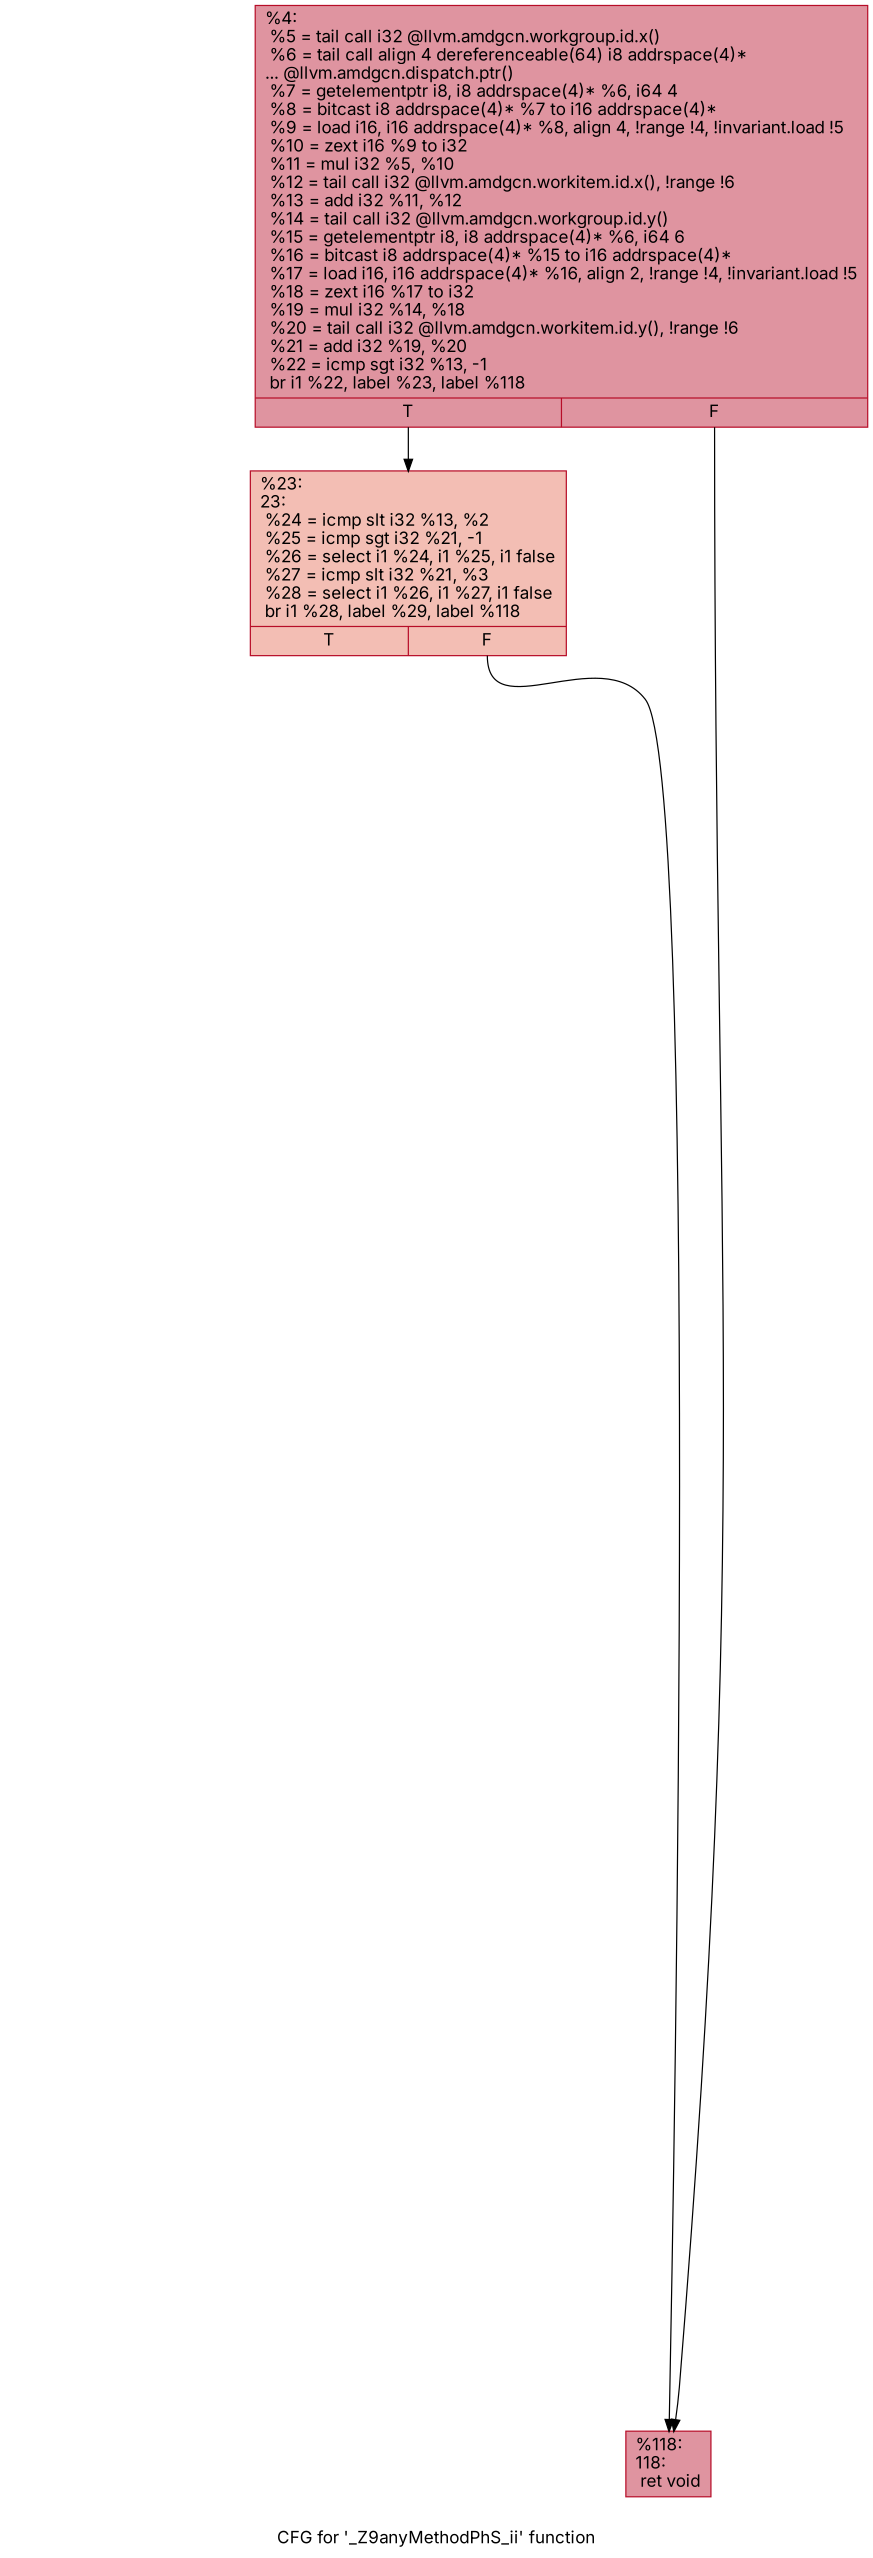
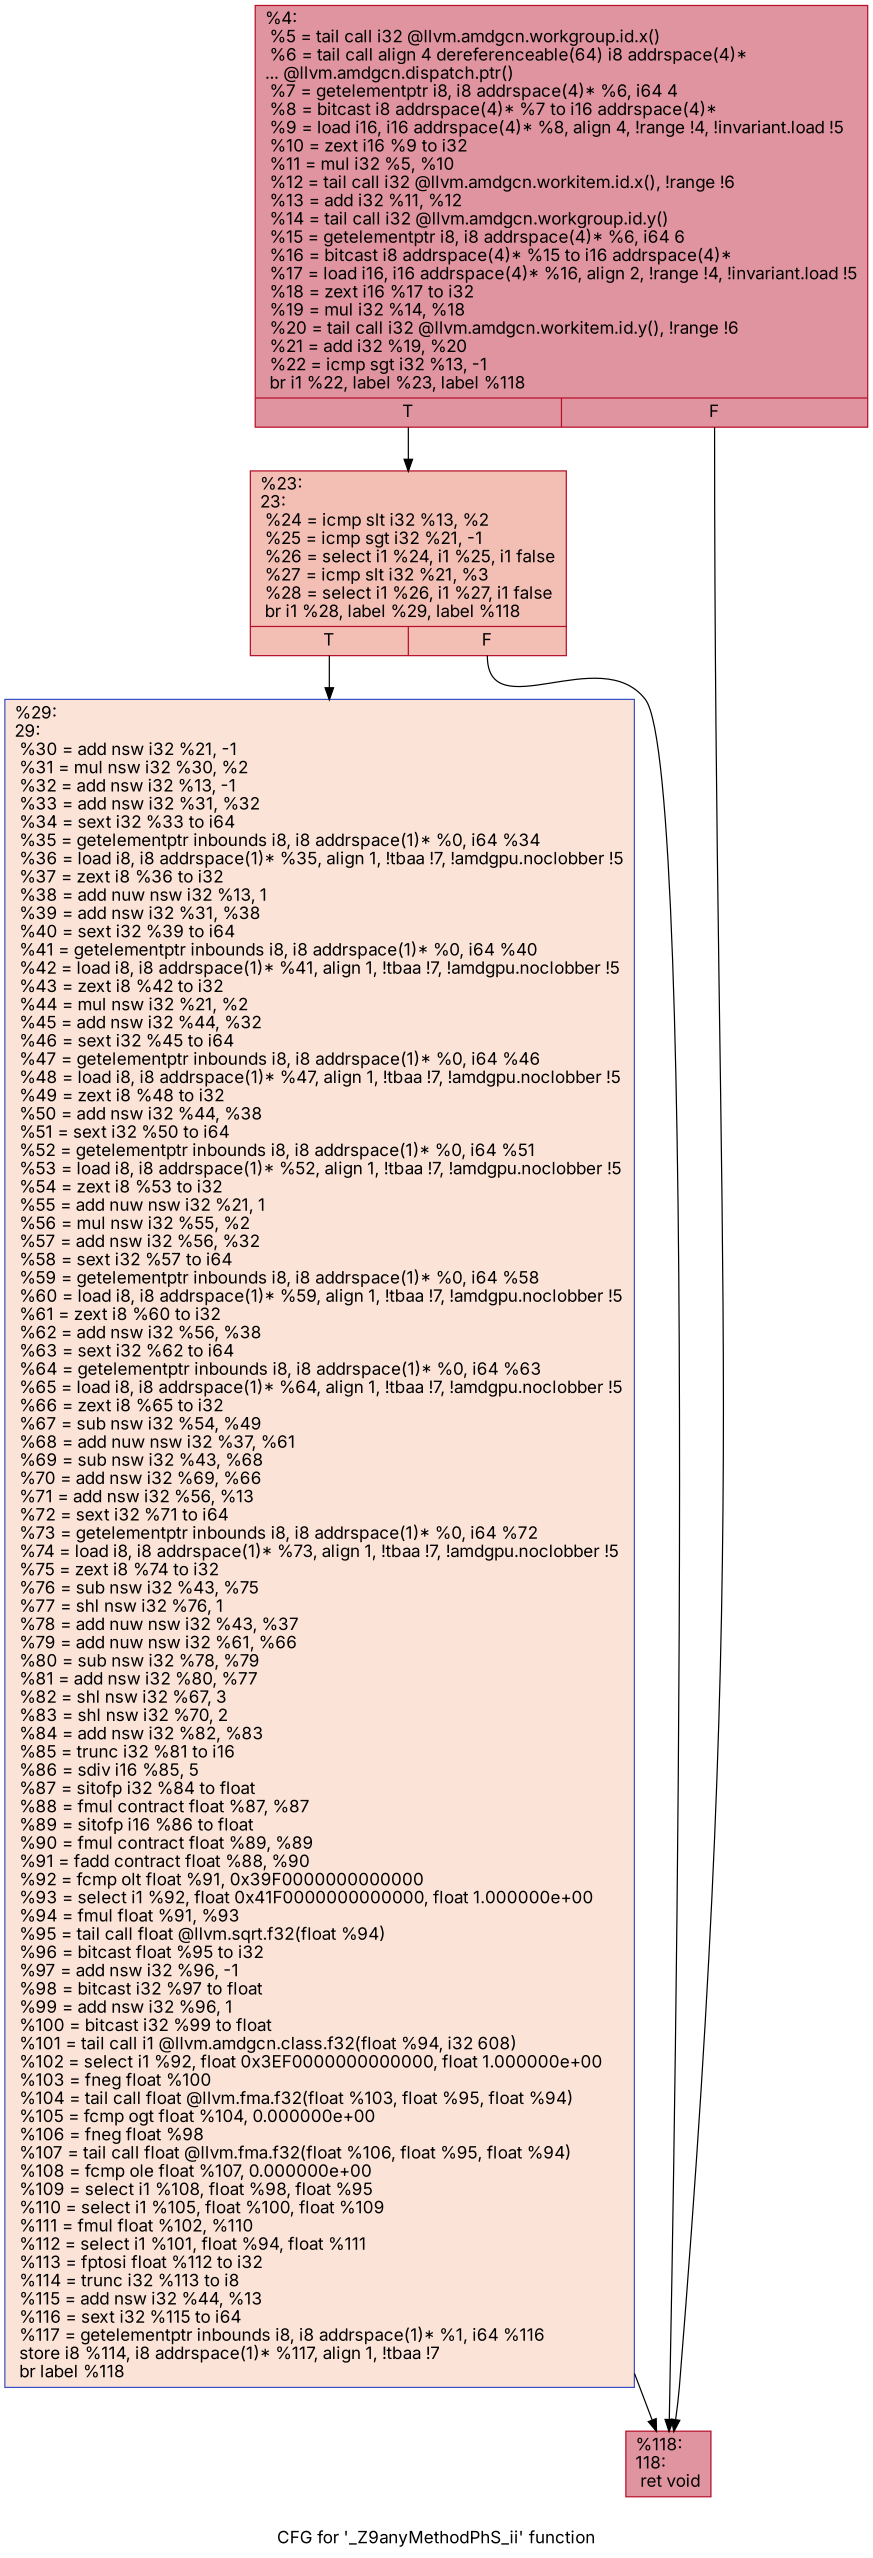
  digraph {
    label="CFG for '_Z9anyMethodPhS_ii' function"
    fontname=Inter
    node [color="#b70d28ff" fillcolor="#b70d2870" shape=record style=filled fontname=Inter]
    edge [tailport=s0 fontname=Inter]
    n1 [label="{%4:\l  %5 = tail call i32 @llvm.amdgcn.workgroup.id.x()\l  %6 = tail call align 4 dereferenceable(64) i8 addrspace(4)*\l... @llvm.amdgcn.dispatch.ptr()\l  %7 = getelementptr i8, i8 addrspace(4)* %6, i64 4\l  %8 = bitcast i8 addrspace(4)* %7 to i16 addrspace(4)*\l  %9 = load i16, i16 addrspace(4)* %8, align 4, !range !4, !invariant.load !5\l  %10 = zext i16 %9 to i32\l  %11 = mul i32 %5, %10\l  %12 = tail call i32 @llvm.amdgcn.workitem.id.x(), !range !6\l  %13 = add i32 %11, %12\l  %14 = tail call i32 @llvm.amdgcn.workgroup.id.y()\l  %15 = getelementptr i8, i8 addrspace(4)* %6, i64 6\l  %16 = bitcast i8 addrspace(4)* %15 to i16 addrspace(4)*\l  %17 = load i16, i16 addrspace(4)* %16, align 2, !range !4, !invariant.load !5\l  %18 = zext i16 %17 to i32\l  %19 = mul i32 %14, %18\l  %20 = tail call i32 @llvm.amdgcn.workitem.id.y(), !range !6\l  %21 = add i32 %19, %20\l  %22 = icmp sgt i32 %13, -1\l  br i1 %22, label %23, label %118\l|{<s0>T|<s1>F}}"]
    n2 [fillcolor="#e36c5570" label="{%23:\l23:                                               \l  %24 = icmp slt i32 %13, %2\l  %25 = icmp sgt i32 %21, -1\l  %26 = select i1 %24, i1 %25, i1 false\l  %27 = icmp slt i32 %21, %3\l  %28 = select i1 %26, i1 %27, i1 false\l  br i1 %28, label %29, label %118\l|{<s0>T|<s1>F}}"]
    n3 [label="{%118:\l118:                                              \l  ret void\l}"]
+   n4 [color="#3d50c3ff" fillcolor="#f6bfa670" label="{%29:\l29:                                               \l  %30 = add nsw i32 %21, -1\l  %31 = mul nsw i32 %30, %2\l  %32 = add nsw i32 %13, -1\l  %33 = add nsw i32 %31, %32\l  %34 = sext i32 %33 to i64\l  %35 = getelementptr inbounds i8, i8 addrspace(1)* %0, i64 %34\l  %36 = load i8, i8 addrspace(1)* %35, align 1, !tbaa !7, !amdgpu.noclobber !5\l  %37 = zext i8 %36 to i32\l  %38 = add nuw nsw i32 %13, 1\l  %39 = add nsw i32 %31, %38\l  %40 = sext i32 %39 to i64\l  %41 = getelementptr inbounds i8, i8 addrspace(1)* %0, i64 %40\l  %42 = load i8, i8 addrspace(1)* %41, align 1, !tbaa !7, !amdgpu.noclobber !5\l  %43 = zext i8 %42 to i32\l  %44 = mul nsw i32 %21, %2\l  %45 = add nsw i32 %44, %32\l  %46 = sext i32 %45 to i64\l  %47 = getelementptr inbounds i8, i8 addrspace(1)* %0, i64 %46\l  %48 = load i8, i8 addrspace(1)* %47, align 1, !tbaa !7, !amdgpu.noclobber !5\l  %49 = zext i8 %48 to i32\l  %50 = add nsw i32 %44, %38\l  %51 = sext i32 %50 to i64\l  %52 = getelementptr inbounds i8, i8 addrspace(1)* %0, i64 %51\l  %53 = load i8, i8 addrspace(1)* %52, align 1, !tbaa !7, !amdgpu.noclobber !5\l  %54 = zext i8 %53 to i32\l  %55 = add nuw nsw i32 %21, 1\l  %56 = mul nsw i32 %55, %2\l  %57 = add nsw i32 %56, %32\l  %58 = sext i32 %57 to i64\l  %59 = getelementptr inbounds i8, i8 addrspace(1)* %0, i64 %58\l  %60 = load i8, i8 addrspace(1)* %59, align 1, !tbaa !7, !amdgpu.noclobber !5\l  %61 = zext i8 %60 to i32\l  %62 = add nsw i32 %56, %38\l  %63 = sext i32 %62 to i64\l  %64 = getelementptr inbounds i8, i8 addrspace(1)* %0, i64 %63\l  %65 = load i8, i8 addrspace(1)* %64, align 1, !tbaa !7, !amdgpu.noclobber !5\l  %66 = zext i8 %65 to i32\l  %67 = sub nsw i32 %54, %49\l  %68 = add nuw nsw i32 %37, %61\l  %69 = sub nsw i32 %43, %68\l  %70 = add nsw i32 %69, %66\l  %71 = add nsw i32 %56, %13\l  %72 = sext i32 %71 to i64\l  %73 = getelementptr inbounds i8, i8 addrspace(1)* %0, i64 %72\l  %74 = load i8, i8 addrspace(1)* %73, align 1, !tbaa !7, !amdgpu.noclobber !5\l  %75 = zext i8 %74 to i32\l  %76 = sub nsw i32 %43, %75\l  %77 = shl nsw i32 %76, 1\l  %78 = add nuw nsw i32 %43, %37\l  %79 = add nuw nsw i32 %61, %66\l  %80 = sub nsw i32 %78, %79\l  %81 = add nsw i32 %80, %77\l  %82 = shl nsw i32 %67, 3\l  %83 = shl nsw i32 %70, 2\l  %84 = add nsw i32 %82, %83\l  %85 = trunc i32 %81 to i16\l  %86 = sdiv i16 %85, 5\l  %87 = sitofp i32 %84 to float\l  %88 = fmul contract float %87, %87\l  %89 = sitofp i16 %86 to float\l  %90 = fmul contract float %89, %89\l  %91 = fadd contract float %88, %90\l  %92 = fcmp olt float %91, 0x39F0000000000000\l  %93 = select i1 %92, float 0x41F0000000000000, float 1.000000e+00\l  %94 = fmul float %91, %93\l  %95 = tail call float @llvm.sqrt.f32(float %94)\l  %96 = bitcast float %95 to i32\l  %97 = add nsw i32 %96, -1\l  %98 = bitcast i32 %97 to float\l  %99 = add nsw i32 %96, 1\l  %100 = bitcast i32 %99 to float\l  %101 = tail call i1 @llvm.amdgcn.class.f32(float %94, i32 608)\l  %102 = select i1 %92, float 0x3EF0000000000000, float 1.000000e+00\l  %103 = fneg float %100\l  %104 = tail call float @llvm.fma.f32(float %103, float %95, float %94)\l  %105 = fcmp ogt float %104, 0.000000e+00\l  %106 = fneg float %98\l  %107 = tail call float @llvm.fma.f32(float %106, float %95, float %94)\l  %108 = fcmp ole float %107, 0.000000e+00\l  %109 = select i1 %108, float %98, float %95\l  %110 = select i1 %105, float %100, float %109\l  %111 = fmul float %102, %110\l  %112 = select i1 %101, float %94, float %111\l  %113 = fptosi float %112 to i32\l  %114 = trunc i32 %113 to i8\l  %115 = add nsw i32 %44, %13\l  %116 = sext i32 %115 to i64\l  %117 = getelementptr inbounds i8, i8 addrspace(1)* %1, i64 %116\l  store i8 %114, i8 addrspace(1)* %117, align 1, !tbaa !7\l  br label %118\l}"]
    n1 -> n2
    n1 -> n3 [tailport=s1]
    n2 -> n3 [tailport=s1]
+   n2 -> n4
+   n4 -> n3 [tailport=""]
  }
